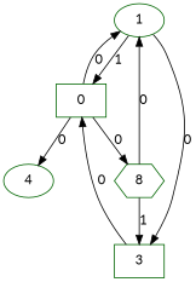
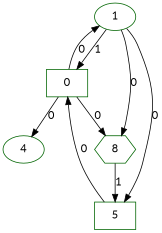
  digraph {
    fontname=Lato
    node [color=darkgreen fontname=Lato shape=ellipse]
    edge [fontname=Lato]
    1
    0 [shape=box]
    n3 [label=8 shape=hexagon]
    4
-   3 [shape=box]
+   3 [shape=box label=5]
    1 -> 0 [label=1]
    1 -> 3 [label=0]
    0 -> 1 [label=0]
    0 -> n3 [label=0]
    0 -> 4 [label=0]
-   n3 -> 1 [label=0]
+   1 -> n3 [label=0]
    n3 -> 3 [label=1]
    3 -> 0 [label=0]
  }
